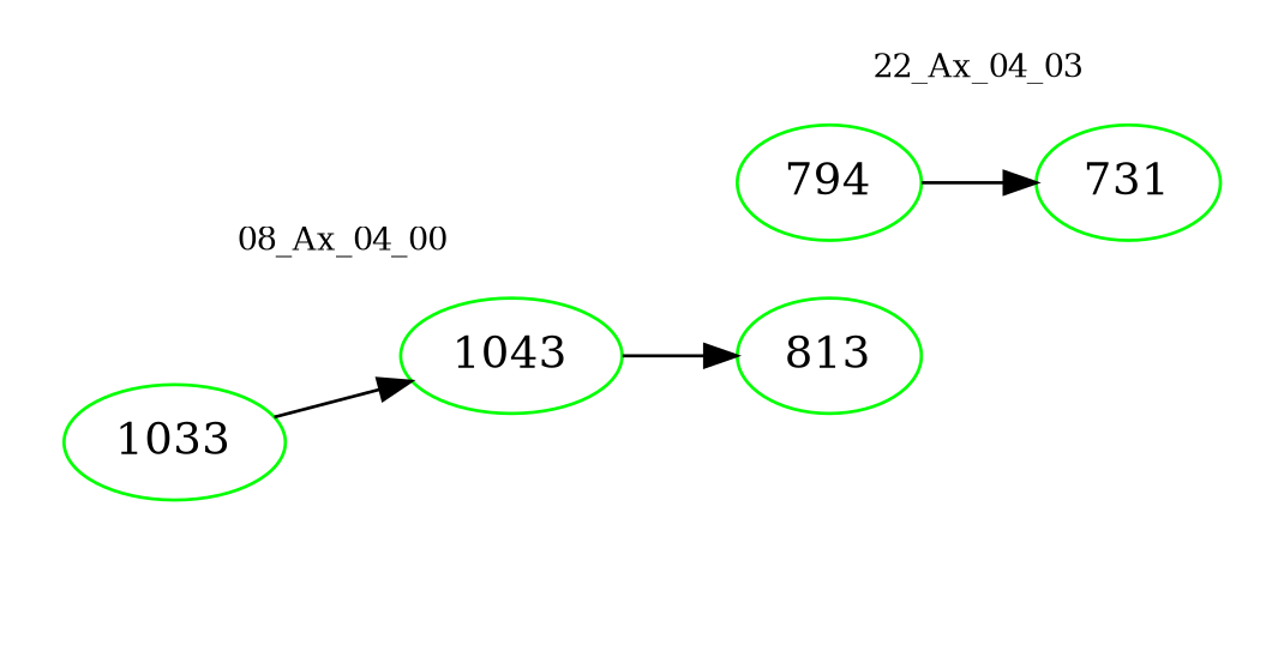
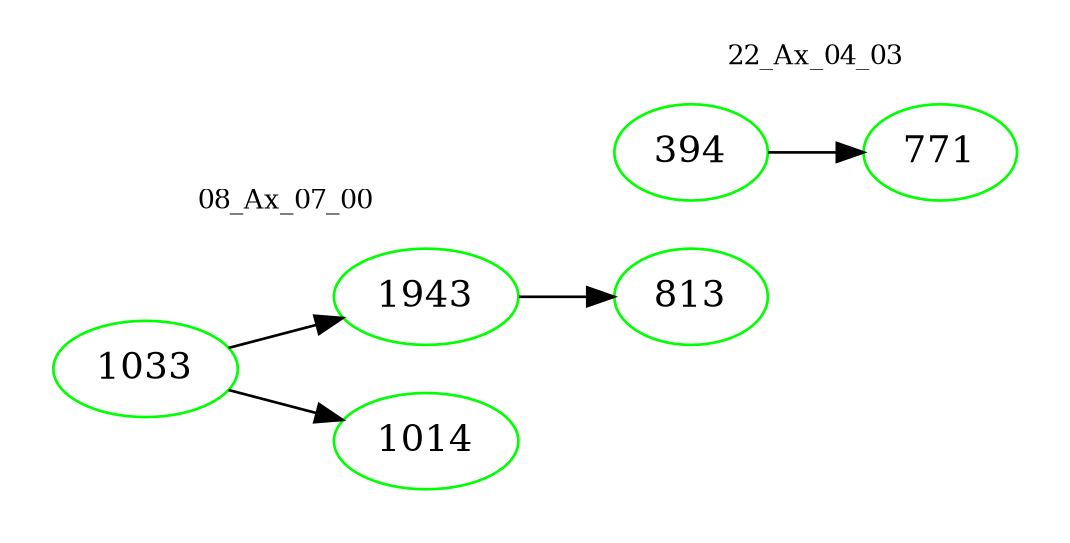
  digraph {
    rankdir=LR
    node [color=green]
    edge [color=black]
    n1 [label=1033]
-   n3 [label=1043]
-   n4 [label=794]
-   n5 [label=731]
+   n2 [label=1014]
+   n3 [label=1943]
+   n4 [label=394]
+   n5 [label=771]
    n6 [label=813]
    subgraph cluster_1 {
      color=white
      fontsize=10
-     label="08_Ax_04_00"
+     label="08_Ax_07_00"
      n1
+     n2
      n3
    }
    subgraph cluster_2 {
      color=white
      fontsize=10
      label="22_Ax_04_03"
      n4
      n5
      n6
    }
+   n1 -> n2
    n1 -> n3
    n3 -> n6
    n4 -> n5
  }
